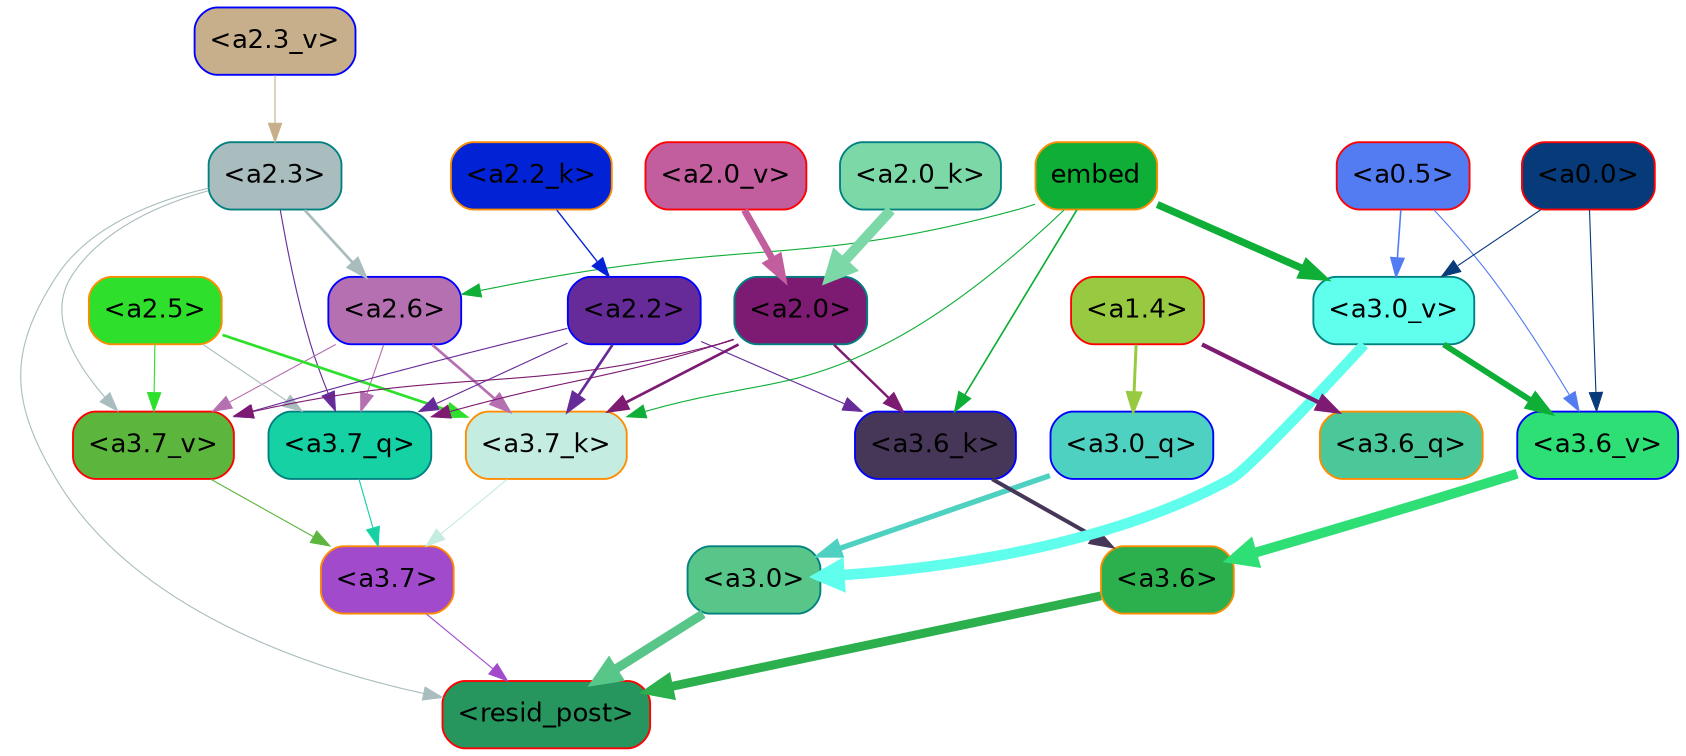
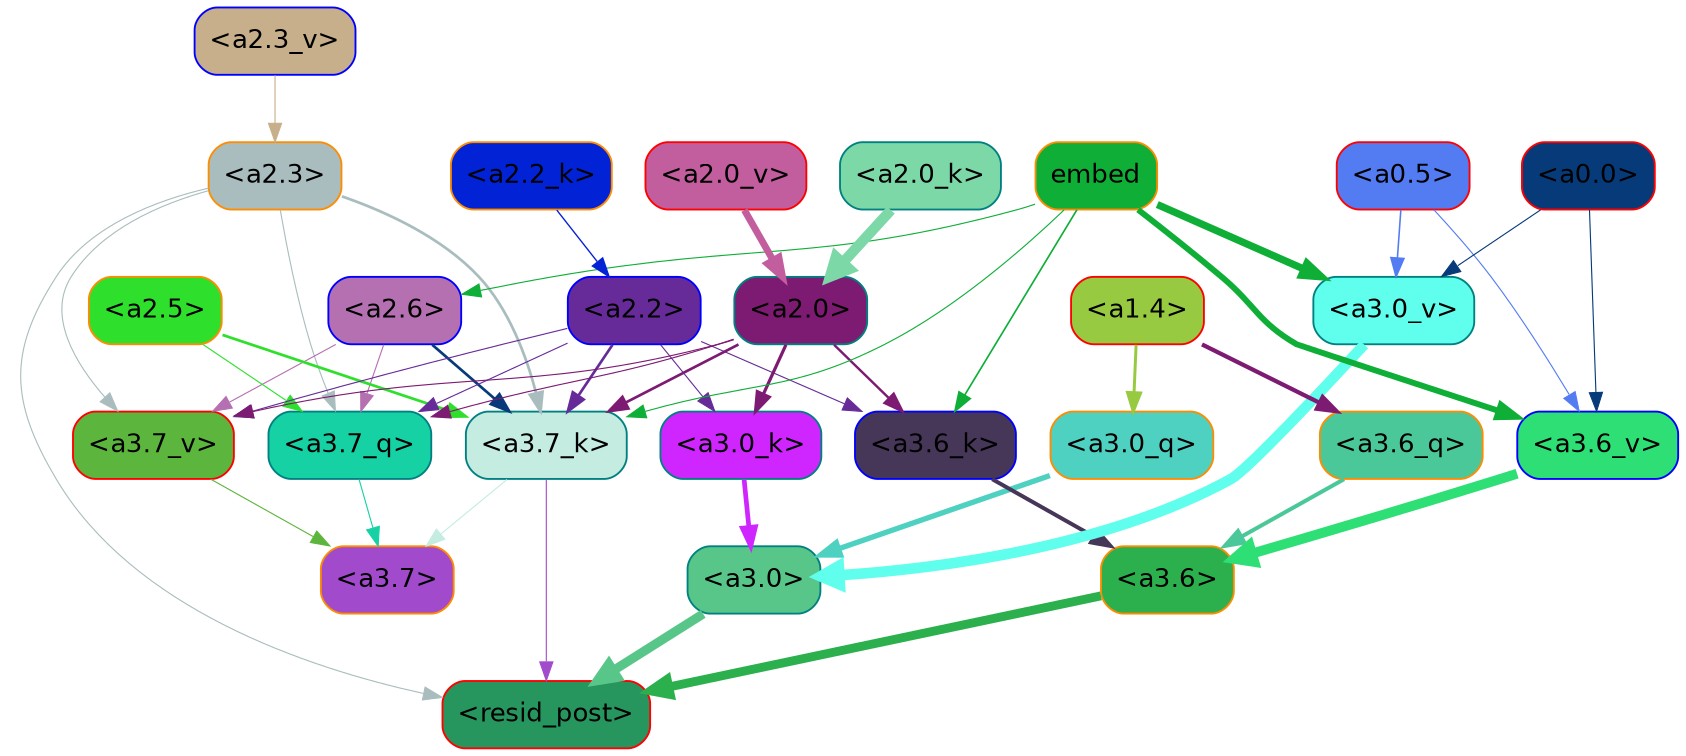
  strict digraph {
    splines=true
    node [color=teal fontname=Helvetica shape=box style="filled, rounded"]
    edge [color="#7d1a72" penwidth=0.6]
    "<a3.7>" [color=darkorange fillcolor="#a14bcc"]
    "<resid_post>" [color=red fillcolor="#27965e"]
    "<a3.6>" [color=darkorange fillcolor="#2bb04d"]
    "<a3.0>" [fillcolor="#59c689"]
-   "<a2.3>" [fillcolor="#aabdbe"]
+   "<a2.3>" [color=darkorange fillcolor="#aabdbe"]
    "<a3.7_q>" [fillcolor="#15d1a4"]
-   "<a3.7_k>" [color=darkorange fillcolor="#c4ece1"]
+   "<a3.7_k>" [fillcolor="#c4ece1"]
    "<a3.7_v>" [color=red fillcolor="#5cb53d"]
    "<a3.6_q>" [color=darkorange fillcolor="#4bc899"]
-   "<a3.0_q>" [color=blue fillcolor="#4ed1c0"]
+   "<a3.0_q>" [color=darkorange fillcolor="#4ed1c0"]
    "<a3.6_k>" [color=blue fillcolor="#463658"]
+   "<a3.0_k>" [fillcolor="#cf26ff"]
    "<a3.6_v>" [color=blue fillcolor="#2ddf75"]
    "<a3.0_v>" [fillcolor="#60feec"]
    "<a2.6>" [color=blue fillcolor="#b570b1"]
    "<a2.5>" [color=darkorange fillcolor="#2ee02c"]
    "<a2.2>" [color=blue fillcolor="#662b99"]
    "<a2.0>" [fillcolor="#7d1a72"]
    "<a1.4>" [color=red fillcolor="#97ca40"]
    embed [color=darkorange fillcolor="#0eae37"]
    "<a0.5>" [color=red fillcolor="#537cf3"]
    "<a0.0>" [color=red fillcolor="#063a79"]
    "<a2.2_k>" [color=darkorange fillcolor="#0222d5"]
    "<a2.0_k>" [fillcolor="#7dd8a8"]
    "<a2.3_v>" [color=blue fillcolor="#c6af8a"]
    "<a2.0_v>" [color=red fillcolor="#c25d9e"]
-   "<a3.7>" -> "<resid_post>" [color="#a14bcc"]
+   "<a3.7_k>" -> "<resid_post>" [color="#a14bcc"]
    "<a3.6>" -> "<resid_post>" [color="#2bb04d" penwidth=4.746312499046326]
    "<a3.0>" -> "<resid_post>" [color="#59c689" penwidth=4.896343111991882]
    "<a2.3>" -> "<resid_post>" [color="#aabdbe"]
-   "<a2.3>" -> "<a3.7_q>" [color="#662b99"]
-   "<a2.3>" -> "<a2.6>" [color="#aabdbe" penwidth=1.467104621231556]
+   "<a2.3>" -> "<a3.7_q>" [color="#aabdbe"]
+   "<a2.3>" -> "<a3.7_k>" [color="#aabdbe" penwidth=1.467104621231556]
    "<a2.3>" -> "<a3.7_v>" [color="#aabdbe"]
    "<a3.7_q>" -> "<a3.7>" [color="#15d1a4"]
    "<a3.7_k>" -> "<a3.7>" [color="#c4ece1"]
    "<a3.7_v>" -> "<a3.7>" [color="#5cb53d"]
+   "<a3.6_q>" -> "<a3.6>" [color="#4bc899" penwidth=2.160832464694977]
    "<a3.0_q>" -> "<a3.0>" [color="#4ed1c0" penwidth=2.870753765106201]
    "<a3.6_k>" -> "<a3.6>" [color="#463658" penwidth=2.13908451795578]
+   "<a3.0_k>" -> "<a3.0>" [color="#cf26ff" penwidth=2.520303964614868]
    "<a3.6_v>" -> "<a3.6>" [color="#2ddf75" penwidth=5.297133803367615]
    "<a3.0_v>" -> "<a3.0>" [color="#60feec" penwidth=5.680712580680847]
    "<a2.6>" -> "<a3.7_q>" [color="#b570b1"]
-   "<a2.6>" -> "<a3.7_k>" [color="#b570b1" penwidth=1.4453159049153328]
+   "<a2.6>" -> "<a3.7_k>" [color="#063a79" penwidth=1.4453159049153328]
    "<a2.6>" -> "<a3.7_v>" [color="#b570b1"]
-   "<a2.5>" -> "<a3.7_q>" [color="#aabdbe"]
+   "<a2.5>" -> "<a3.7_q>" [color="#2ee02c"]
    "<a2.5>" -> "<a3.7_k>" [color="#2ee02c" penwidth=1.4526091292500496]
-   "<a2.5>" -> "<a3.7_v>" [color="#2ee02c"]
    "<a2.2>" -> "<a3.7_q>" [color="#662b99"]
    "<a2.2>" -> "<a3.7_k>" [color="#662b99" penwidth=1.4310357049107552]
    "<a2.2>" -> "<a3.7_v>" [color="#662b99"]
    "<a2.2>" -> "<a3.6_k>" [color="#662b99"]
+   "<a2.2>" -> "<a3.0_k>" [color="#662b99"]
    "<a2.0>" -> "<a3.7_q>"
    "<a2.0>" -> "<a3.7_k>" [penwidth=1.4314699843525887]
    "<a2.0>" -> "<a3.7_v>"
    "<a2.0>" -> "<a3.6_k>" [penwidth=1.2950235605239868]
+   "<a2.0>" -> "<a3.0_k>" [penwidth=1.712992787361145]
    "<a1.4>" -> "<a3.6_q>" [penwidth=2.2719132900238037]
    "<a1.4>" -> "<a3.0_q>" [color="#97ca40" penwidth=1.5932877659797668]
    embed -> "<a3.7_k>" [color="#0eae37"]
    embed -> "<a3.6_k>" [color="#0eae37" penwidth=0.891706109046936]
-   "<a3.0_v>" -> "<a3.6_v>" [color="#0eae37" penwidth=3.1766927242279053]
+   embed -> "<a3.6_v>" [color="#0eae37" penwidth=3.1766927242279053]
    embed -> "<a3.0_v>" [color="#0eae37" penwidth=3.9005755856633186]
    embed -> "<a2.6>" [color="#0eae37"]
    "<a0.5>" -> "<a3.6_v>" [color="#537cf3"]
    "<a0.5>" -> "<a3.0_v>" [color="#537cf3" penwidth=0.8493617177009583]
    "<a0.0>" -> "<a3.6_v>" [color="#063a79"]
    "<a0.0>" -> "<a3.0_v>" [color="#063a79"]
    "<a2.2_k>" -> "<a2.2>" [color="#0222d5" penwidth=0.7399393804371357]
    "<a2.0_k>" -> "<a2.0>" [color="#7dd8a8" penwidth=5.5817058570683]
    "<a2.3_v>" -> "<a2.3>" [color="#c6af8a"]
    "<a2.0_v>" -> "<a2.0>" [color="#c25d9e" penwidth=3.7102378383278847]
  }
